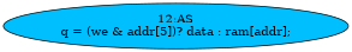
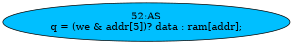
  strict digraph {
-   n1 [ast="<pyverilog.vparser.ast.Assign object at 0x7fdef9ae09d0>" def_var="['q']" fillcolor=deepskyblue label="12:AS\nq = (we & addr[5])? data : ram[addr];" statements="[]" style=filled typ=Assign use_var="['we', 'addr', 'data', 'ram', 'addr']"]
+   n1 [ast="<pyverilog.vparser.ast.Assign object at 0x7fdef9ae09d0>" def_var="['q']" fillcolor=deepskyblue label="52:AS\nq = (we & addr[5])? data : ram[addr];" statements="[]" style=filled typ=Assign use_var="['we', 'addr', 'data', 'ram', 'addr']"]
  }
